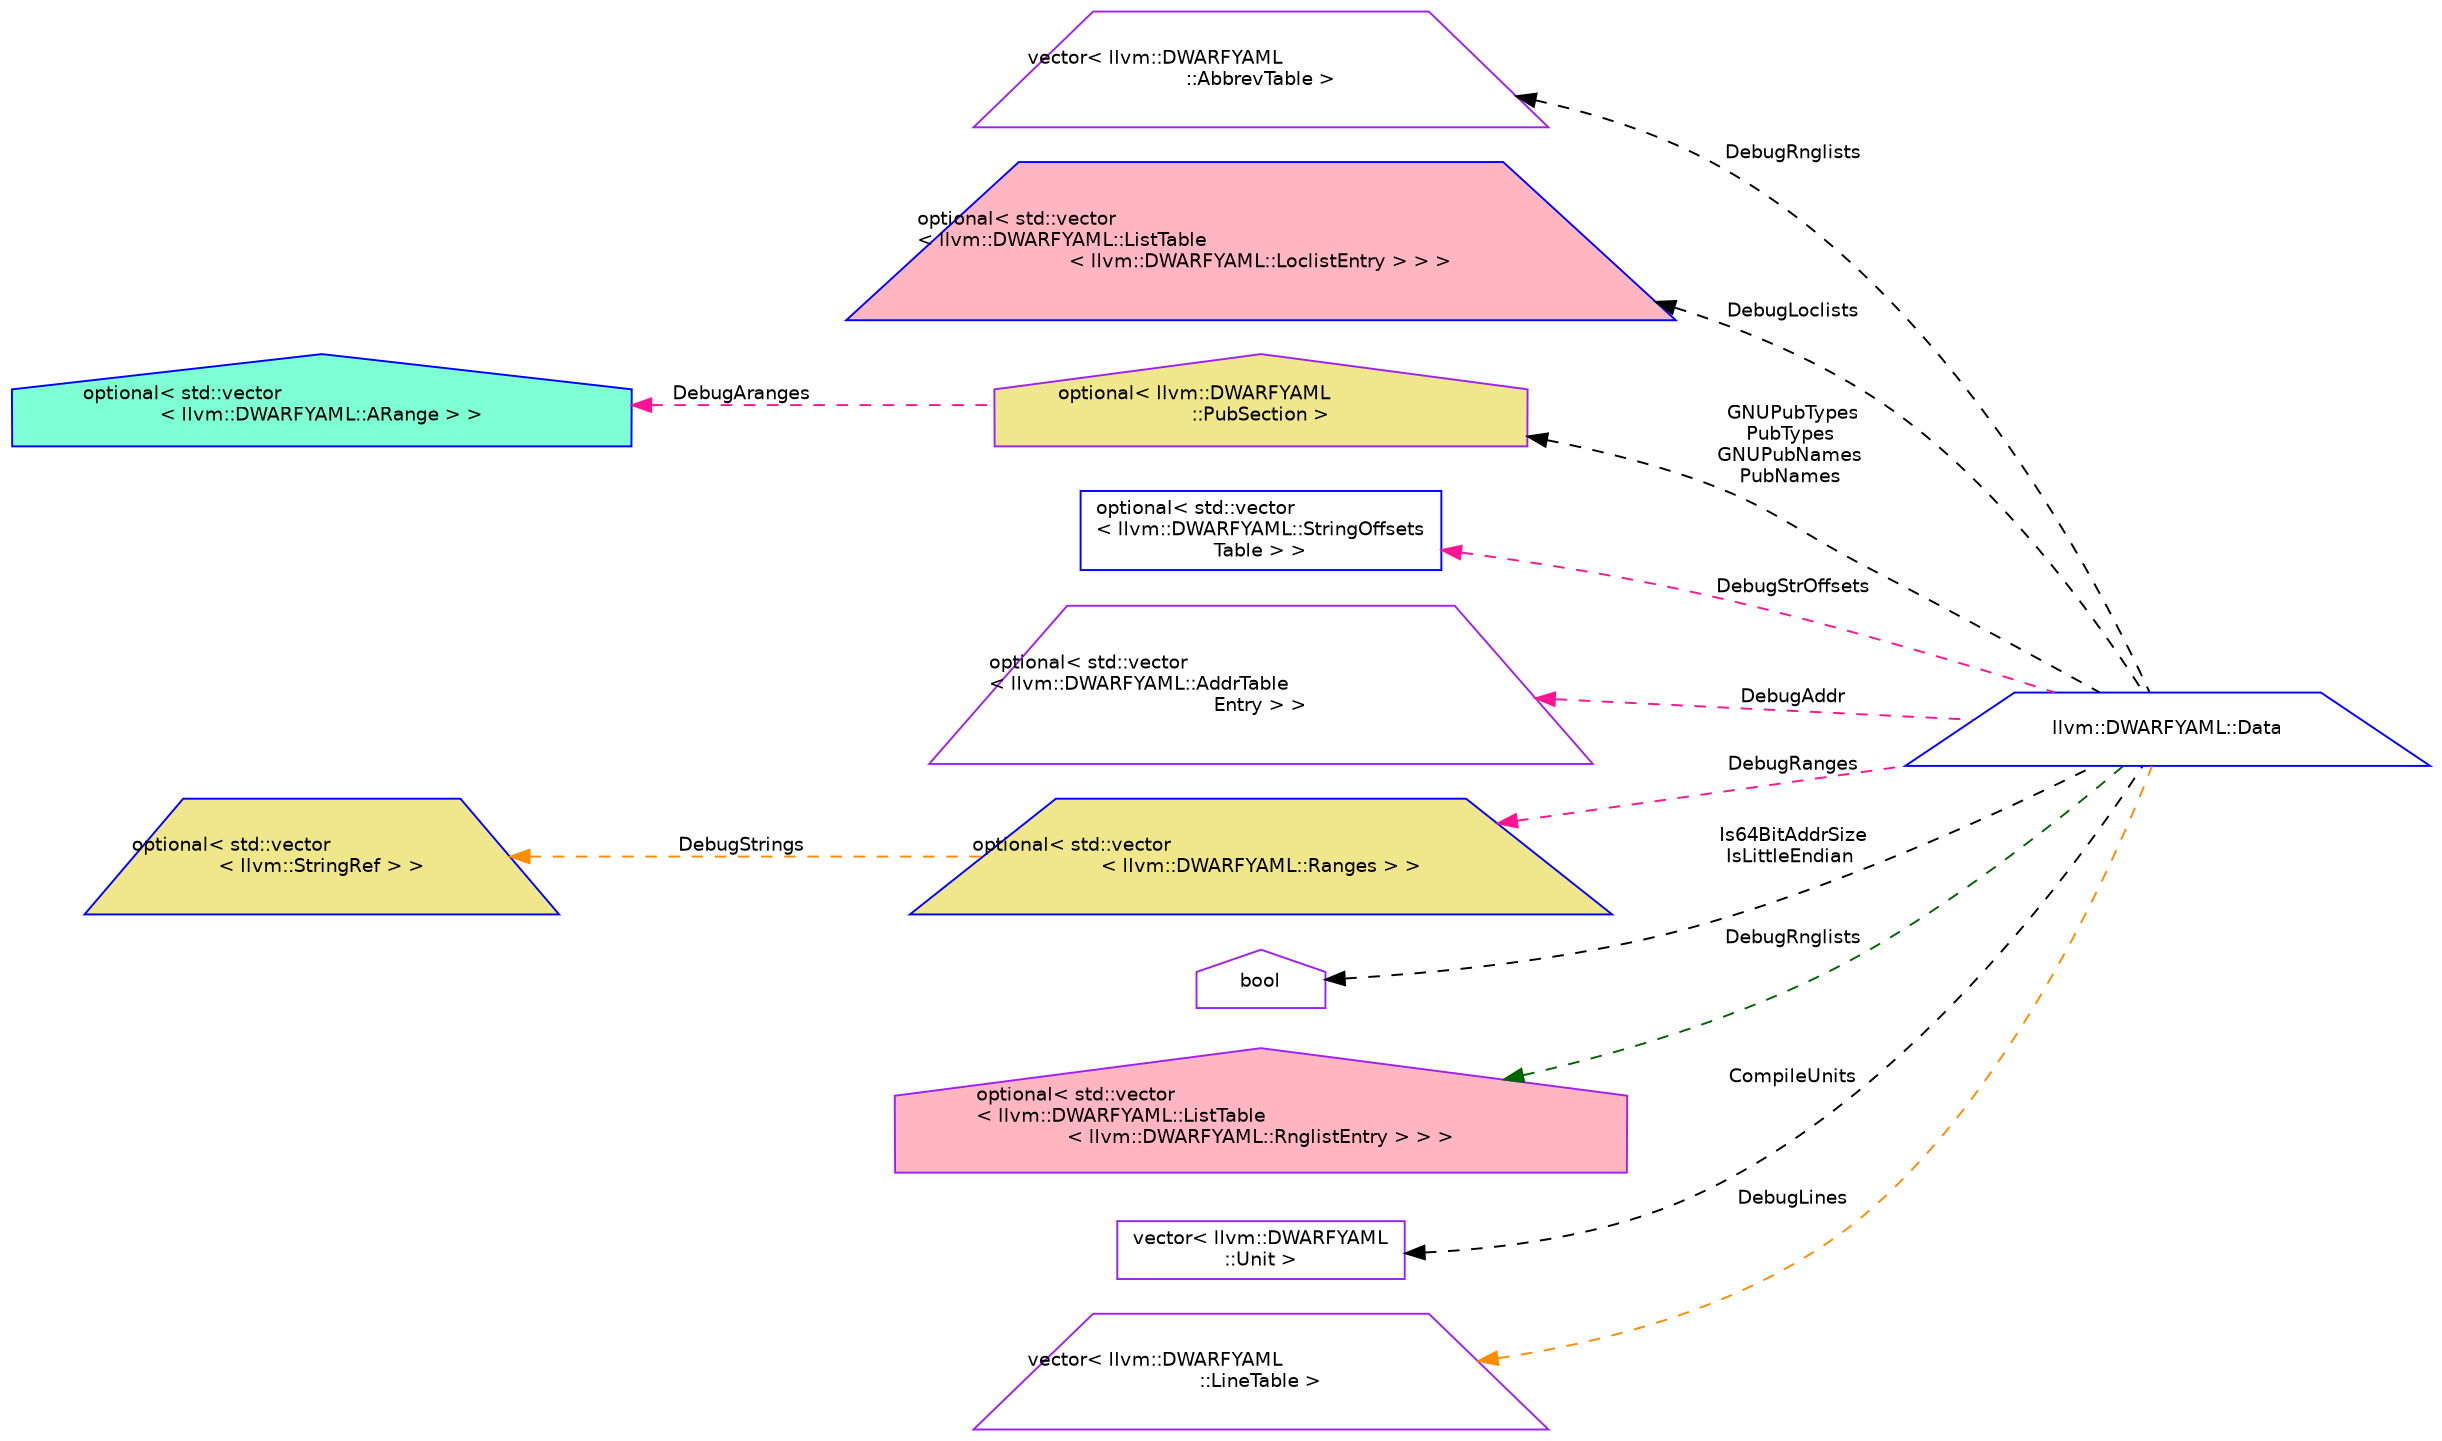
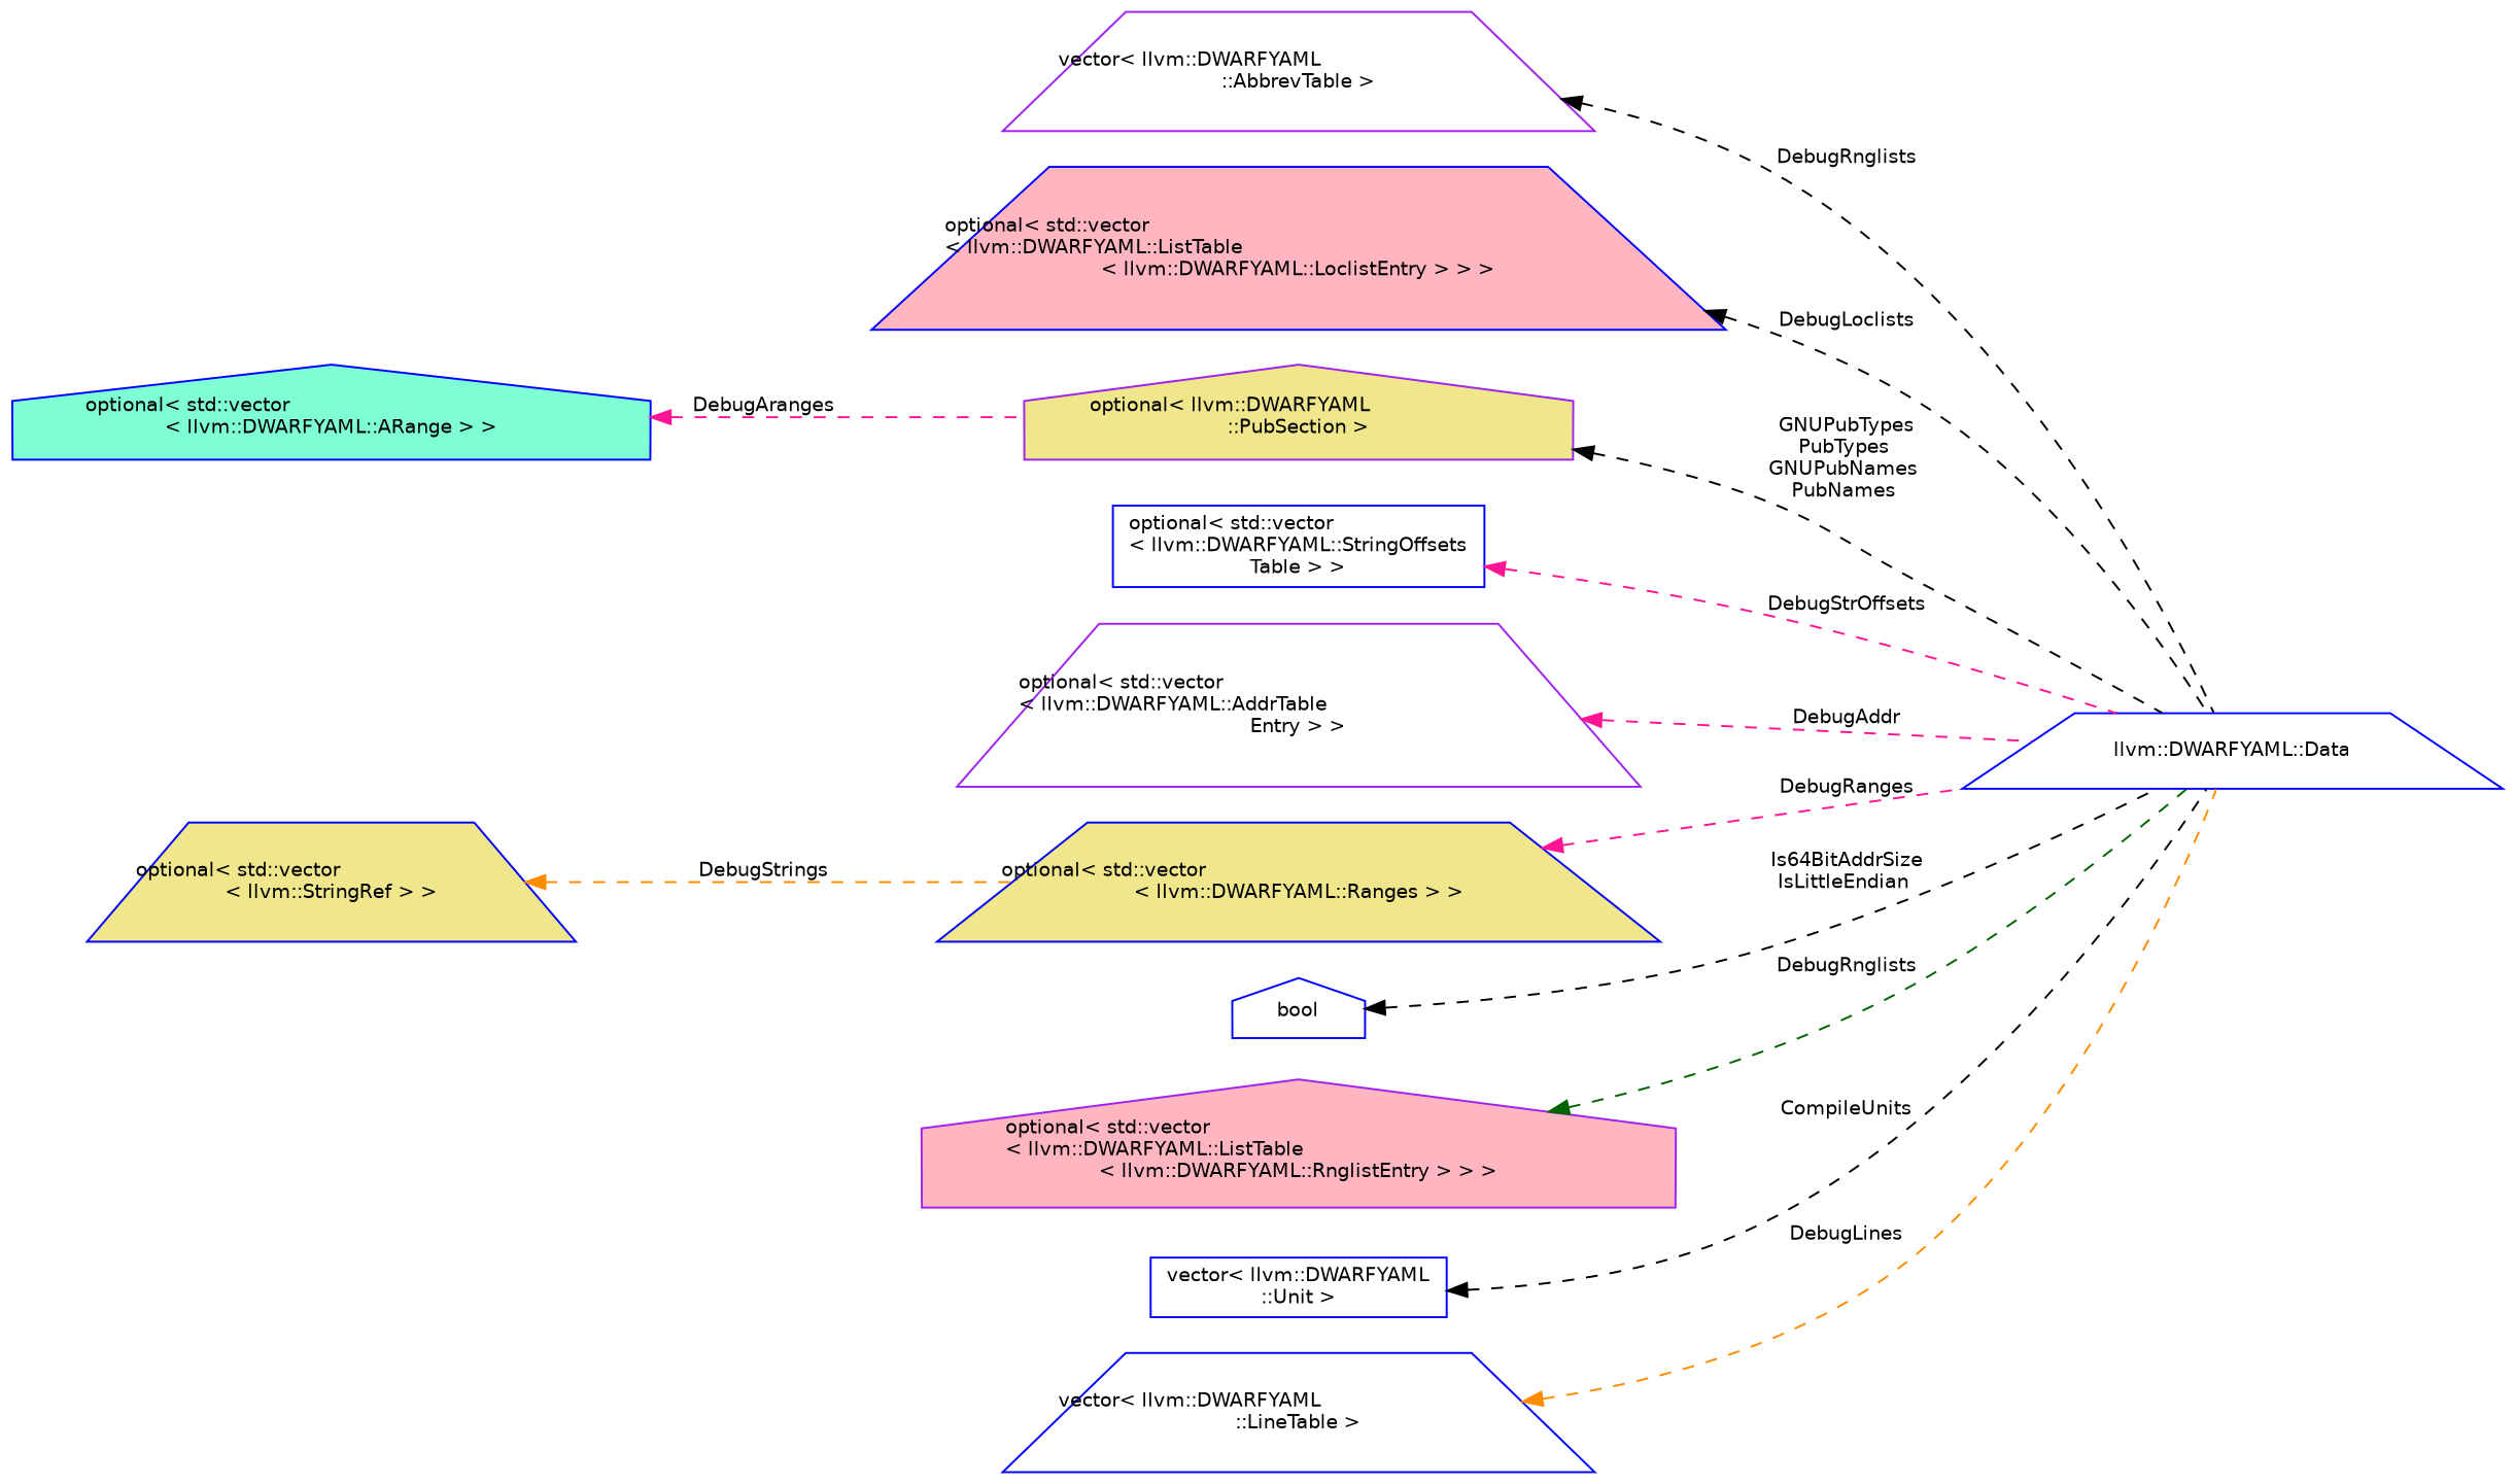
  digraph {
    rankdir=LR
    node [color=blue fillcolor=white fontname=Helvetica fontsize=10 shape=trapezium style=filled]
    edge [color=black dir=back fontname=Helvetica fontsize=10 labelfontname=Helvetica labelfontsize=10 style=dashed]
    n1 [fontcolor=black height=0.2 label="llvm::DWARFYAML::Data" width=0.4]
    n2 [color=purple height=0.2 label="vector\< llvm::DWARFYAML\l::AbbrevTable \>" width=0.4]
    n3 [fillcolor=lightpink height=0.2 label="optional\< std::vector\l\< llvm::DWARFYAML::ListTable\l\< llvm::DWARFYAML::LoclistEntry \> \> \>" width=0.4]
    n4 [fillcolor=aquamarine height=0.2 label="optional\< std::vector\l\< llvm::DWARFYAML::ARange \> \>" shape=house width=0.4]
    n5 [color=purple fillcolor=khaki height=0.2 label="optional\< llvm::DWARFYAML\l::PubSection \>" shape=house width=0.4]
    n6 [height=0.2 label="optional\< std::vector\l\< llvm::DWARFYAML::StringOffsets\lTable \> \>" shape=box width=0.4]
    n7 [color=purple height=0.2 label="optional\< std::vector\l\< llvm::DWARFYAML::AddrTable\lEntry \> \>" width=0.4]
    n8 [fillcolor=khaki height=0.2 label="optional\< std::vector\l\< llvm::DWARFYAML::Ranges \> \>" width=0.4]
-   n9 [color=purple height=0.2 label=bool shape=house width=0.4]
+   n9 [height=0.2 label=bool shape=house width=0.4]
    n10 [color=purple fillcolor=lightpink height=0.2 label="optional\< std::vector\l\< llvm::DWARFYAML::ListTable\l\< llvm::DWARFYAML::RnglistEntry \> \> \>" shape=house width=0.4]
    n11 [fillcolor=khaki height=0.2 label="optional\< std::vector\l\< llvm::StringRef \> \>" width=0.4]
-   n12 [color=purple height=0.2 label="vector\< llvm::DWARFYAML\l::Unit \>" shape=box width=0.4]
-   n13 [color=purple height=0.2 label="vector\< llvm::DWARFYAML\l::LineTable \>" width=0.4]
+   n12 [height=0.2 label="vector\< llvm::DWARFYAML\l::Unit \>" shape=box width=0.4]
+   n13 [height=0.2 label="vector\< llvm::DWARFYAML\l::LineTable \>" width=0.4]
    n2 -> n1 [label=" DebugRnglists"]
    n3 -> n1 [label=" DebugLoclists"]
    n4 -> n5 [color=deeppink label=" DebugAranges"]
    n5 -> n1 [label=" GNUPubTypes\nPubTypes\nGNUPubNames\nPubNames"]
    n6 -> n1 [color=deeppink label=" DebugStrOffsets"]
    n7 -> n1 [color=deeppink label=" DebugAddr"]
    n8 -> n1 [color=deeppink label=" DebugRanges"]
    n9 -> n1 [label=" Is64BitAddrSize\nIsLittleEndian"]
    n10 -> n1 [color=darkgreen label=" DebugRnglists"]
    n11 -> n8 [color=darkorange label=" DebugStrings"]
    n12 -> n1 [label=" CompileUnits"]
    n13 -> n1 [color=darkorange label=" DebugLines"]
  }
